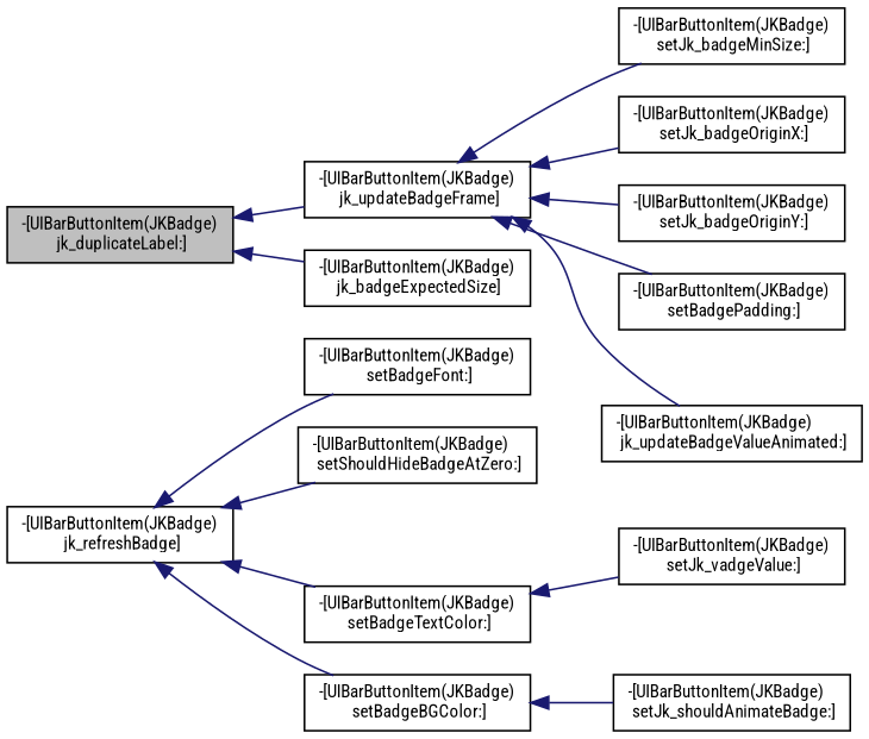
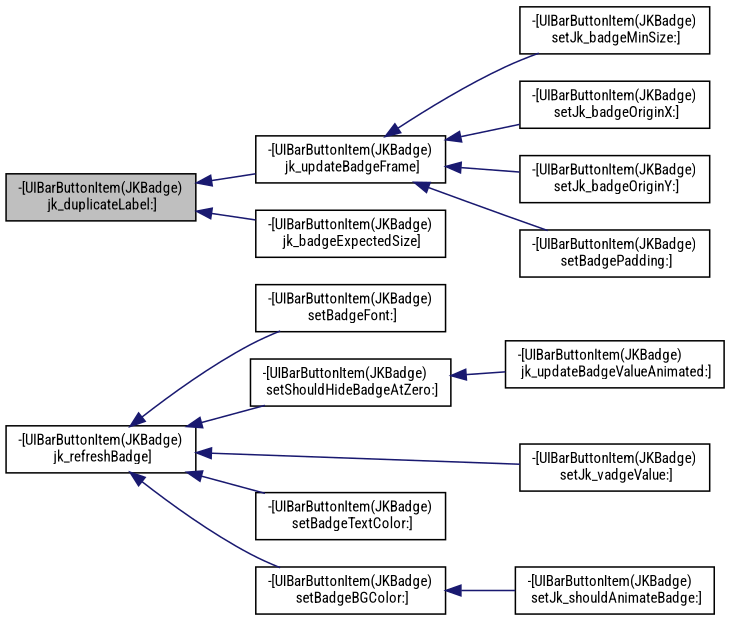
  digraph {
    fontname="Roboto Condensed"
    rankdir=LR
    node [color=black fillcolor=white fontname="Roboto Condensed" fontsize=10 shape=record style=filled]
    edge [color=midnightblue dir=back fontname="Roboto Condensed" fontsize=10 labelfontname=Helvetica labelfontsize=10 style=solid]
    n1 [fillcolor=grey75 fontcolor=black height=0.2 label="-[UIBarButtonItem(JKBadge)\l jk_duplicateLabel:]" width=0.4]
    n2 [height=0.2 label="-[UIBarButtonItem(JKBadge)\l jk_badgeExpectedSize]" width=0.4]
    n3 [height=0.2 label="-[UIBarButtonItem(JKBadge)\l jk_updateBadgeFrame]" width=0.4]
    n4 [height=0.2 label="-[UIBarButtonItem(JKBadge)\l jk_updateBadgeValueAnimated:]" width=0.4]
    n5 [height=0.2 label="-[UIBarButtonItem(JKBadge)\l setBadgePadding:]" width=0.4]
    n6 [height=0.2 label="-[UIBarButtonItem(JKBadge)\l setJk_badgeMinSize:]" width=0.4]
    n7 [height=0.2 label="-[UIBarButtonItem(JKBadge)\l setJk_badgeOriginX:]" width=0.4]
    n8 [height=0.2 label="-[UIBarButtonItem(JKBadge)\l setJk_badgeOriginY:]" width=0.4]
    n9 [height=0.2 label="-[UIBarButtonItem(JKBadge)\l jk_refreshBadge]" width=0.4]
    n10 [height=0.2 label="-[UIBarButtonItem(JKBadge)\l setJk_vadgeValue:]" width=0.4]
    n11 [height=0.2 label="-[UIBarButtonItem(JKBadge)\l setBadgeBGColor:]" width=0.4]
    n12 [height=0.2 label="-[UIBarButtonItem(JKBadge)\l setBadgeTextColor:]" width=0.4]
    n13 [height=0.2 label="-[UIBarButtonItem(JKBadge)\l setBadgeFont:]" width=0.4]
    n14 [height=0.2 label="-[UIBarButtonItem(JKBadge)\l setShouldHideBadgeAtZero:]" width=0.4]
    n15 [height=0.2 label="-[UIBarButtonItem(JKBadge)\l setJk_shouldAnimateBadge:]" width=0.4]
    n1 -> n2
    n1 -> n3
-   n3 -> n4
+   n14 -> n4
    n3 -> n5
    n3 -> n6
    n3 -> n7
    n3 -> n8
-   n12 -> n10
+   n9 -> n10
    n9 -> n11
    n9 -> n12
    n9 -> n13
    n9 -> n14
    n11 -> n15
  }
